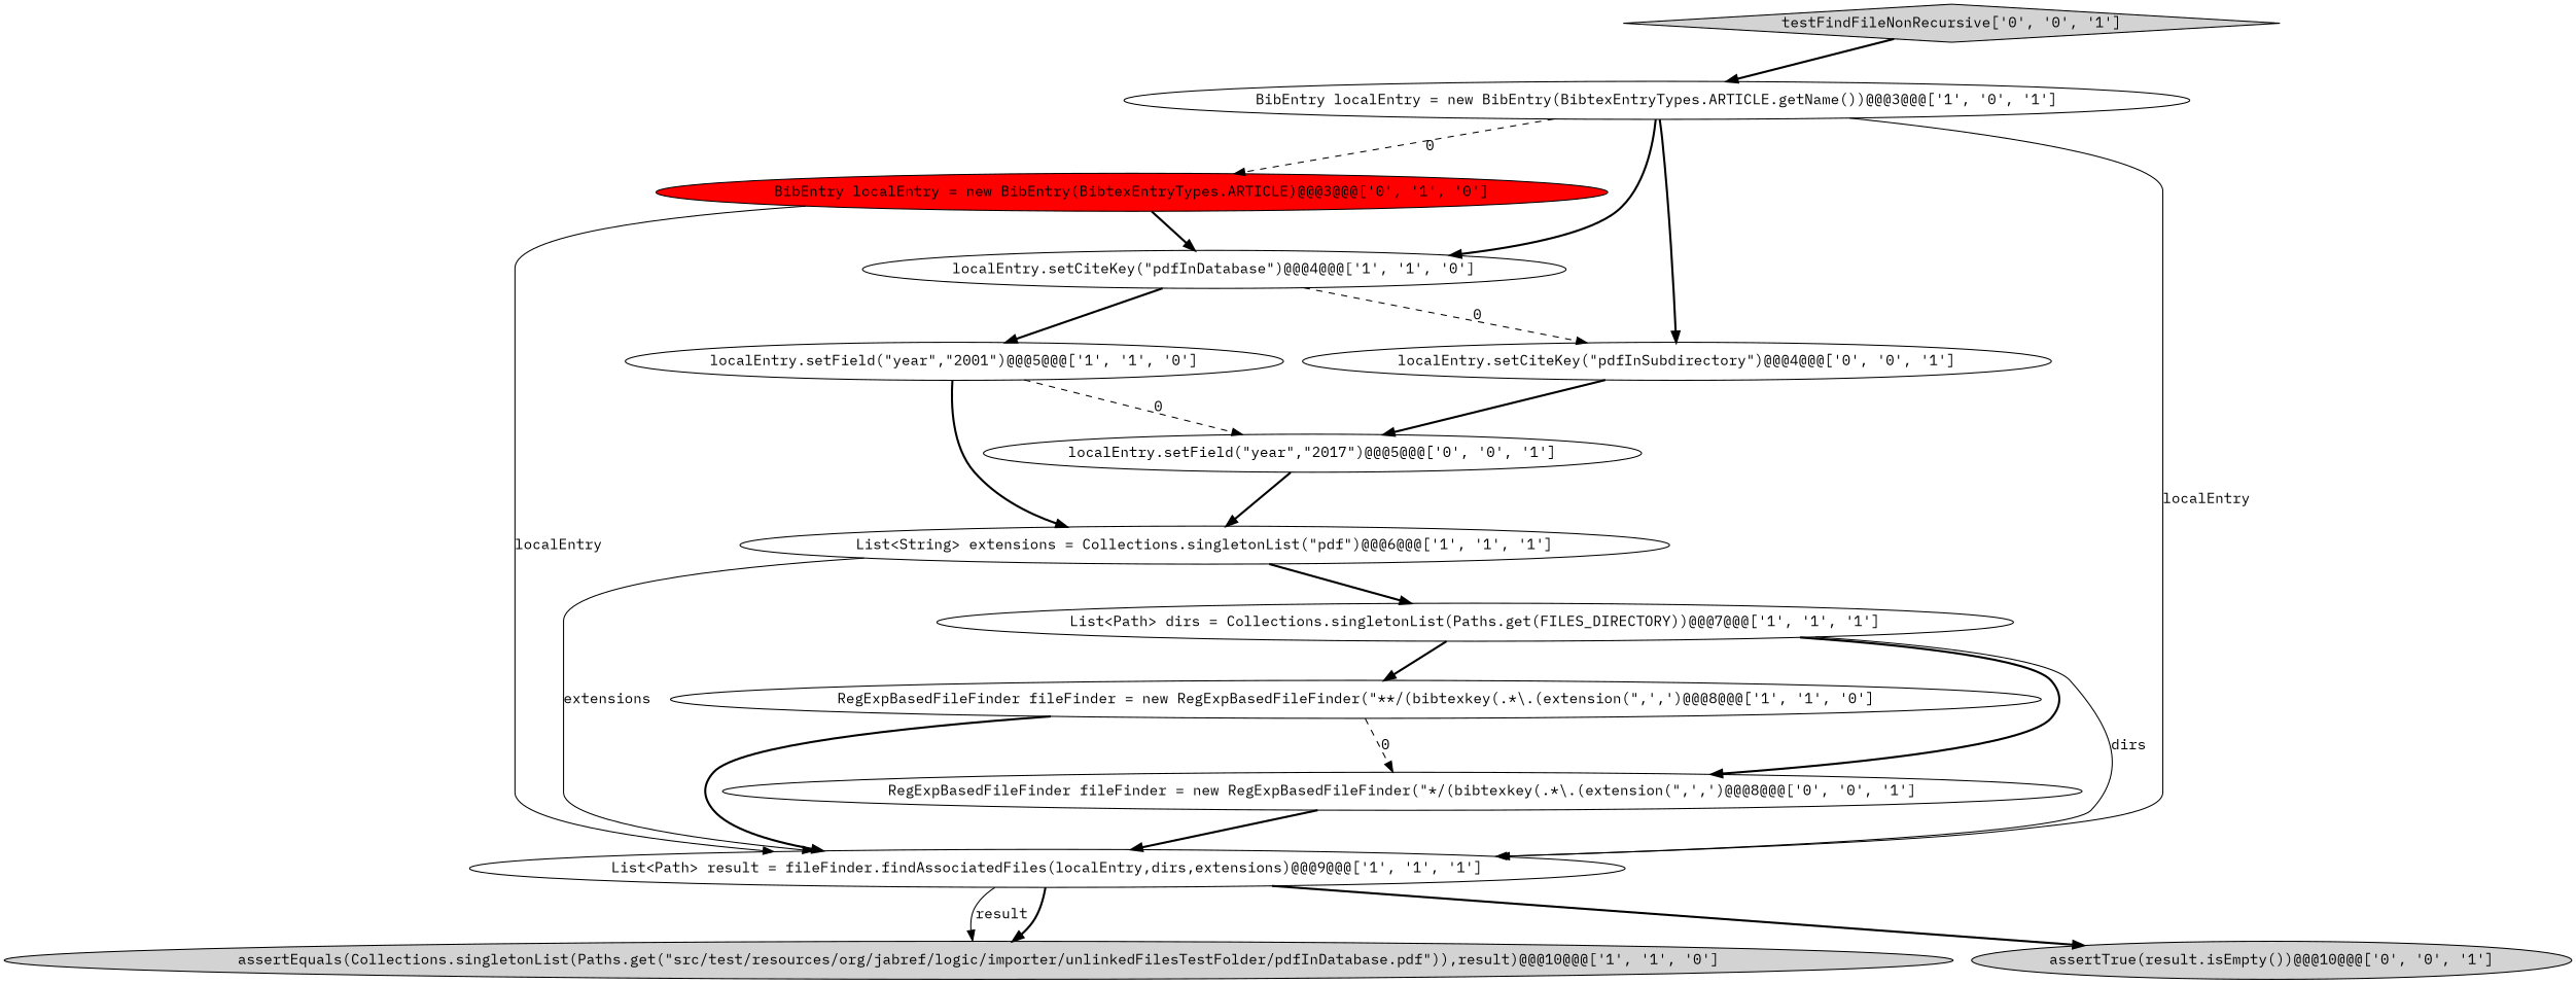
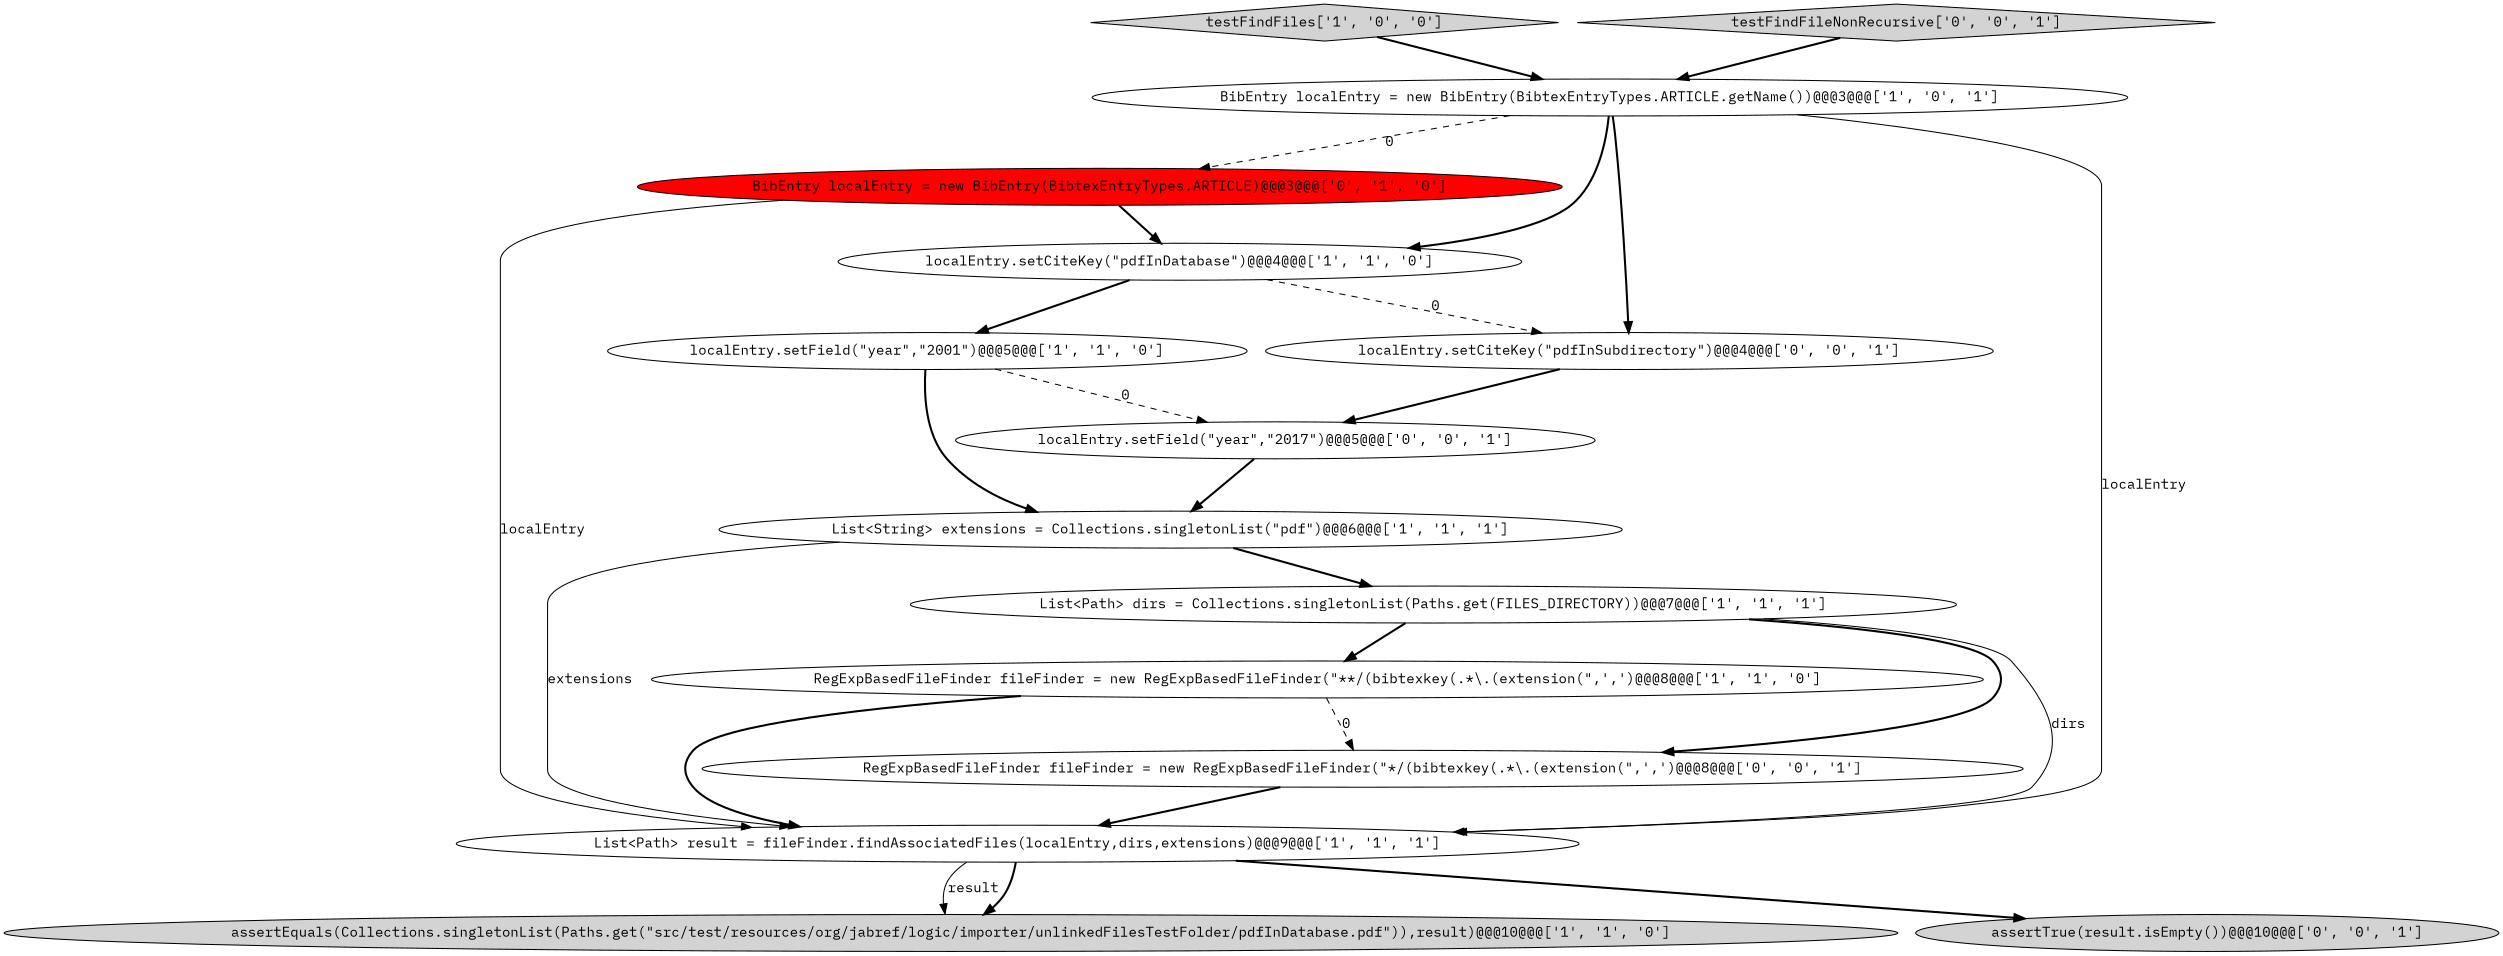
  digraph {
    fontname="IBM Plex Mono"
    node [fillcolor=white fontname="IBM Plex Mono" shape=ellipse style=filled]
    edge [fontname="IBM Plex Mono" style=bold]
    n1 [label="localEntry.setField(\"year\",\"2001\")@@@5@@@['1', '1', '0']"]
    n2 [label="localEntry.setField(\"year\",\"2017\")@@@5@@@['0', '0', '1']"]
    n3 [label="List<String> extensions = Collections.singletonList(\"pdf\")@@@6@@@['1', '1', '1']"]
    n4 [label="List<Path> result = fileFinder.findAssociatedFiles(localEntry,dirs,extensions)@@@9@@@['1', '1', '1']"]
    n5 [label="List<Path> dirs = Collections.singletonList(Paths.get(FILES_DIRECTORY))@@@7@@@['1', '1', '1']"]
    n6 [fillcolor=lightgray label="assertEquals(Collections.singletonList(Paths.get(\"src/test/resources/org/jabref/logic/importer/unlinkedFilesTestFolder/pdfInDatabase.pdf\")),result)@@@10@@@['1', '1', '0']"]
    n7 [fillcolor=lightgray label="assertTrue(result.isEmpty())@@@10@@@['0', '0', '1']"]
    n8 [label="localEntry.setCiteKey(\"pdfInSubdirectory\")@@@4@@@['0', '0', '1']"]
    n9 [fillcolor=red label="BibEntry localEntry = new BibEntry(BibtexEntryTypes.ARTICLE)@@@3@@@['0', '1', '0']"]
    n10 [label="localEntry.setCiteKey(\"pdfInDatabase\")@@@4@@@['1', '1', '0']"]
+   n11 [fillcolor=lightgray label="testFindFiles['1', '0', '0']" shape=diamond]
    n12 [label="BibEntry localEntry = new BibEntry(BibtexEntryTypes.ARTICLE.getName())@@@3@@@['1', '0', '1']"]
    n13 [label="RegExpBasedFileFinder fileFinder = new RegExpBasedFileFinder(\"*/(bibtexkey(.*\\.(extension(\",',')@@@8@@@['0', '0', '1']"]
    n14 [label="RegExpBasedFileFinder fileFinder = new RegExpBasedFileFinder(\"**/(bibtexkey(.*\\.(extension(\",',')@@@8@@@['1', '1', '0']"]
    n15 [fillcolor=lightgray label="testFindFileNonRecursive['0', '0', '1']" shape=diamond]
    n1 -> n2 [label=0 style=dashed]
    n1 -> n3
    n2 -> n3
    n3 -> n4 [label=extensions style=solid]
    n3 -> n5
    n4 -> n6
    n4 -> n6 [label=result style=solid]
    n4 -> n7
    n5 -> n4 [label=dirs style=solid]
    n5 -> n13
    n5 -> n14
    n8 -> n2
    n9 -> n4 [label=localEntry style=solid]
    n9 -> n10
    n10 -> n1
    n10 -> n8 [label=0 style=dashed]
+   n11 -> n12
    n12 -> n4 [label=localEntry style=solid]
    n12 -> n8
    n12 -> n9 [label=0 style=dashed]
    n12 -> n10
    n13 -> n4
    n14 -> n4
    n14 -> n13 [label=0 style=dashed]
    n15 -> n12
  }
